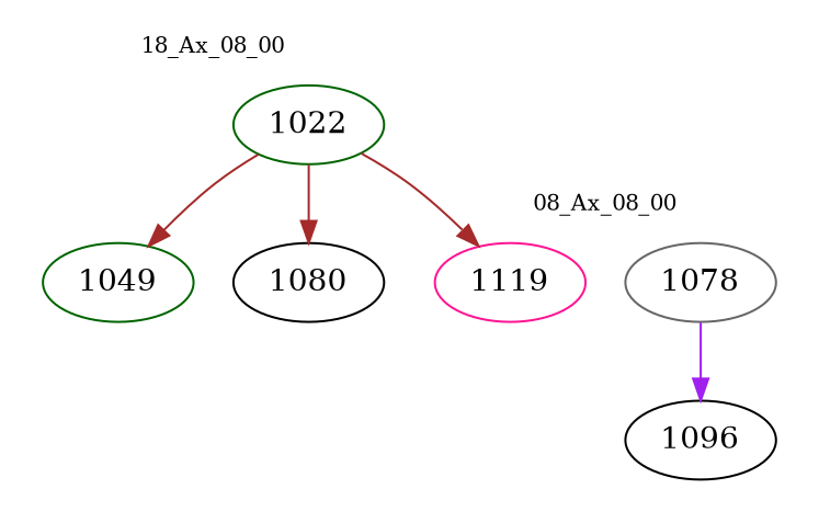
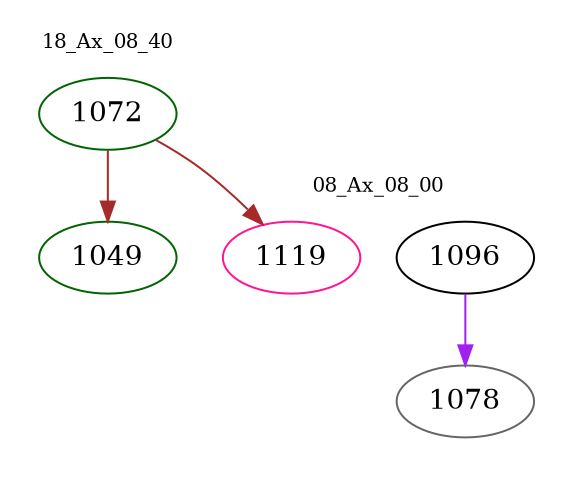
  digraph {
    node [color=black]
    edge [color=brown]
    n1 [label=1096]
    n2 [color=gray40 label=1078]
    n3 [color=deeppink label=1119]
-   n4 [color=darkgreen label=1022]
+   n4 [color=darkgreen label=1072]
    n5 [color=darkgreen label=1049]
-   n6 [label=1080]
    subgraph cluster_1 {
      color=white
      fontsize=10
      label="08_Ax_08_00"
      n1
      n2
      n3
    }
    subgraph cluster_2 {
      color=white
      fontsize=10
-     label="18_Ax_08_00"
+     label="18_Ax_08_40"
      n4
      n5
-     n6
    }
-   n2 -> n1 [color=purple]
+   n1 -> n2 [color=purple]
    n4 -> n3
    n4 -> n5
-   n4 -> n6
  }
